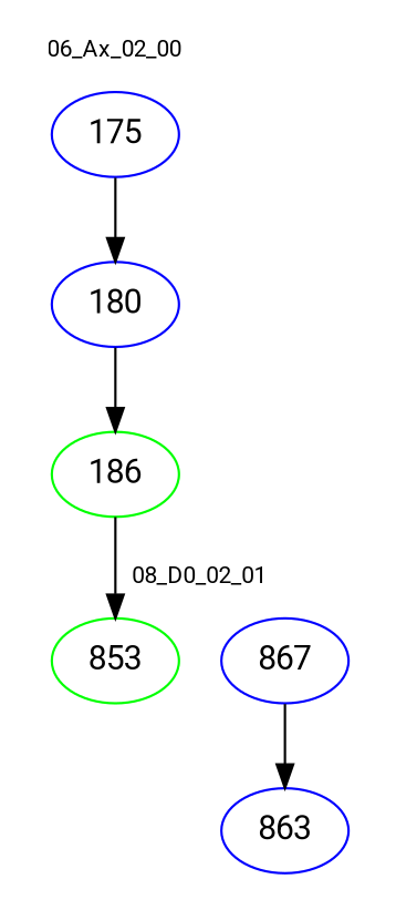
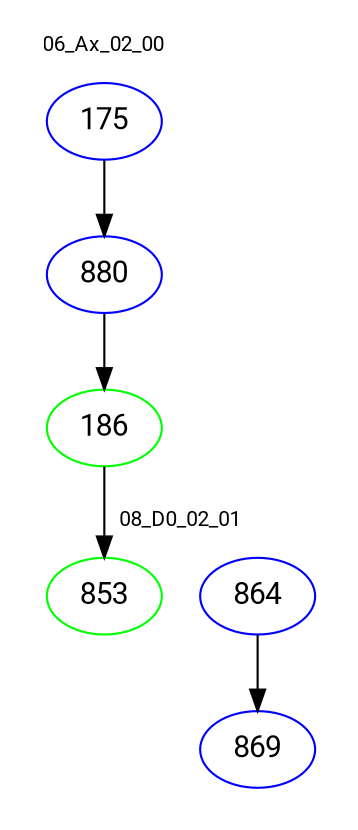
  digraph {
    fontname=Roboto
    node [color=blue fontname=Roboto]
    edge [color=black fontname=Roboto]
-   n1 [label=180]
+   n1 [label=880]
    n2 [label=175]
    n3 [color=green label=186]
-   n4 [label=867]
+   n4 [label=864]
    n5 [color=green label=853]
-   n6 [label=863]
+   n6 [label=869]
    subgraph cluster_1 {
      color=white
      fontsize=10
      label="06_Ax_02_00"
      n1
      n2
      n3
    }
    subgraph cluster_2 {
      color=white
      fontsize=10
      label="08_D0_02_01"
      n4
      n5
      n6
    }
    n1 -> n3
    n2 -> n1
    n3 -> n5
    n4 -> n6
  }
